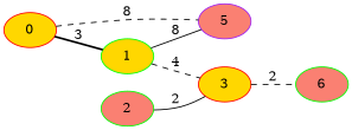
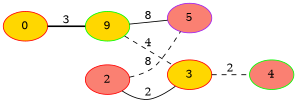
  graph {
    rankdir=LR
    node [color=red fillcolor=gold style=filled weight=1]
    edge [style=dashed]
-   1 [color=green weight=2]
+   1 [color=green weight=2 label=9]
    0
    5 [color=purple fillcolor=salmon weight=4]
    3
-   2 [color=green fillcolor=salmon]
-   4 [color=green fillcolor=salmon weight=2 label=6]
+   2 [fillcolor=salmon]
+   4 [color=green fillcolor=salmon weight=2]
    1 -- 5 [label=8 style=solid]
    1 -- 3 [label=4]
    0 -- 1 [label=3 style=bold]
-   0 -- 5 [label=8]
+   2 -- 5 [label=8]
    3 -- 4 [label=2]
    2 -- 3 [label=2 style=solid]
  }
